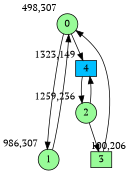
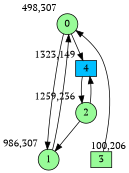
  digraph {
    bgcolor=white
    fontname="PT Serif"
    node [fillcolor=palegreen fixedsize=true fontname="PT Serif" shape=circle style=filled]
    edge [fontname="PT Serif"]
    0 [height=0.3 width=0.4 xlabel="498,307"]
    1 [height=0.3 width=0.4 xlabel="986,307"]
    4 [fillcolor=deepskyblue height=0.3 shape=box width=0.4 xlabel="1323,149"]
    3 [height=0.3 shape=box width=0.4 xlabel="100,206"]
    2 [height=0.3 width=0.4 xlabel="1259,236"]
    0 -> 1
    0 -> 4
    1 -> 0
    4 -> 2
    3 -> 0
-   2 -> 3
+   2 -> 1
    2 -> 4
  }
